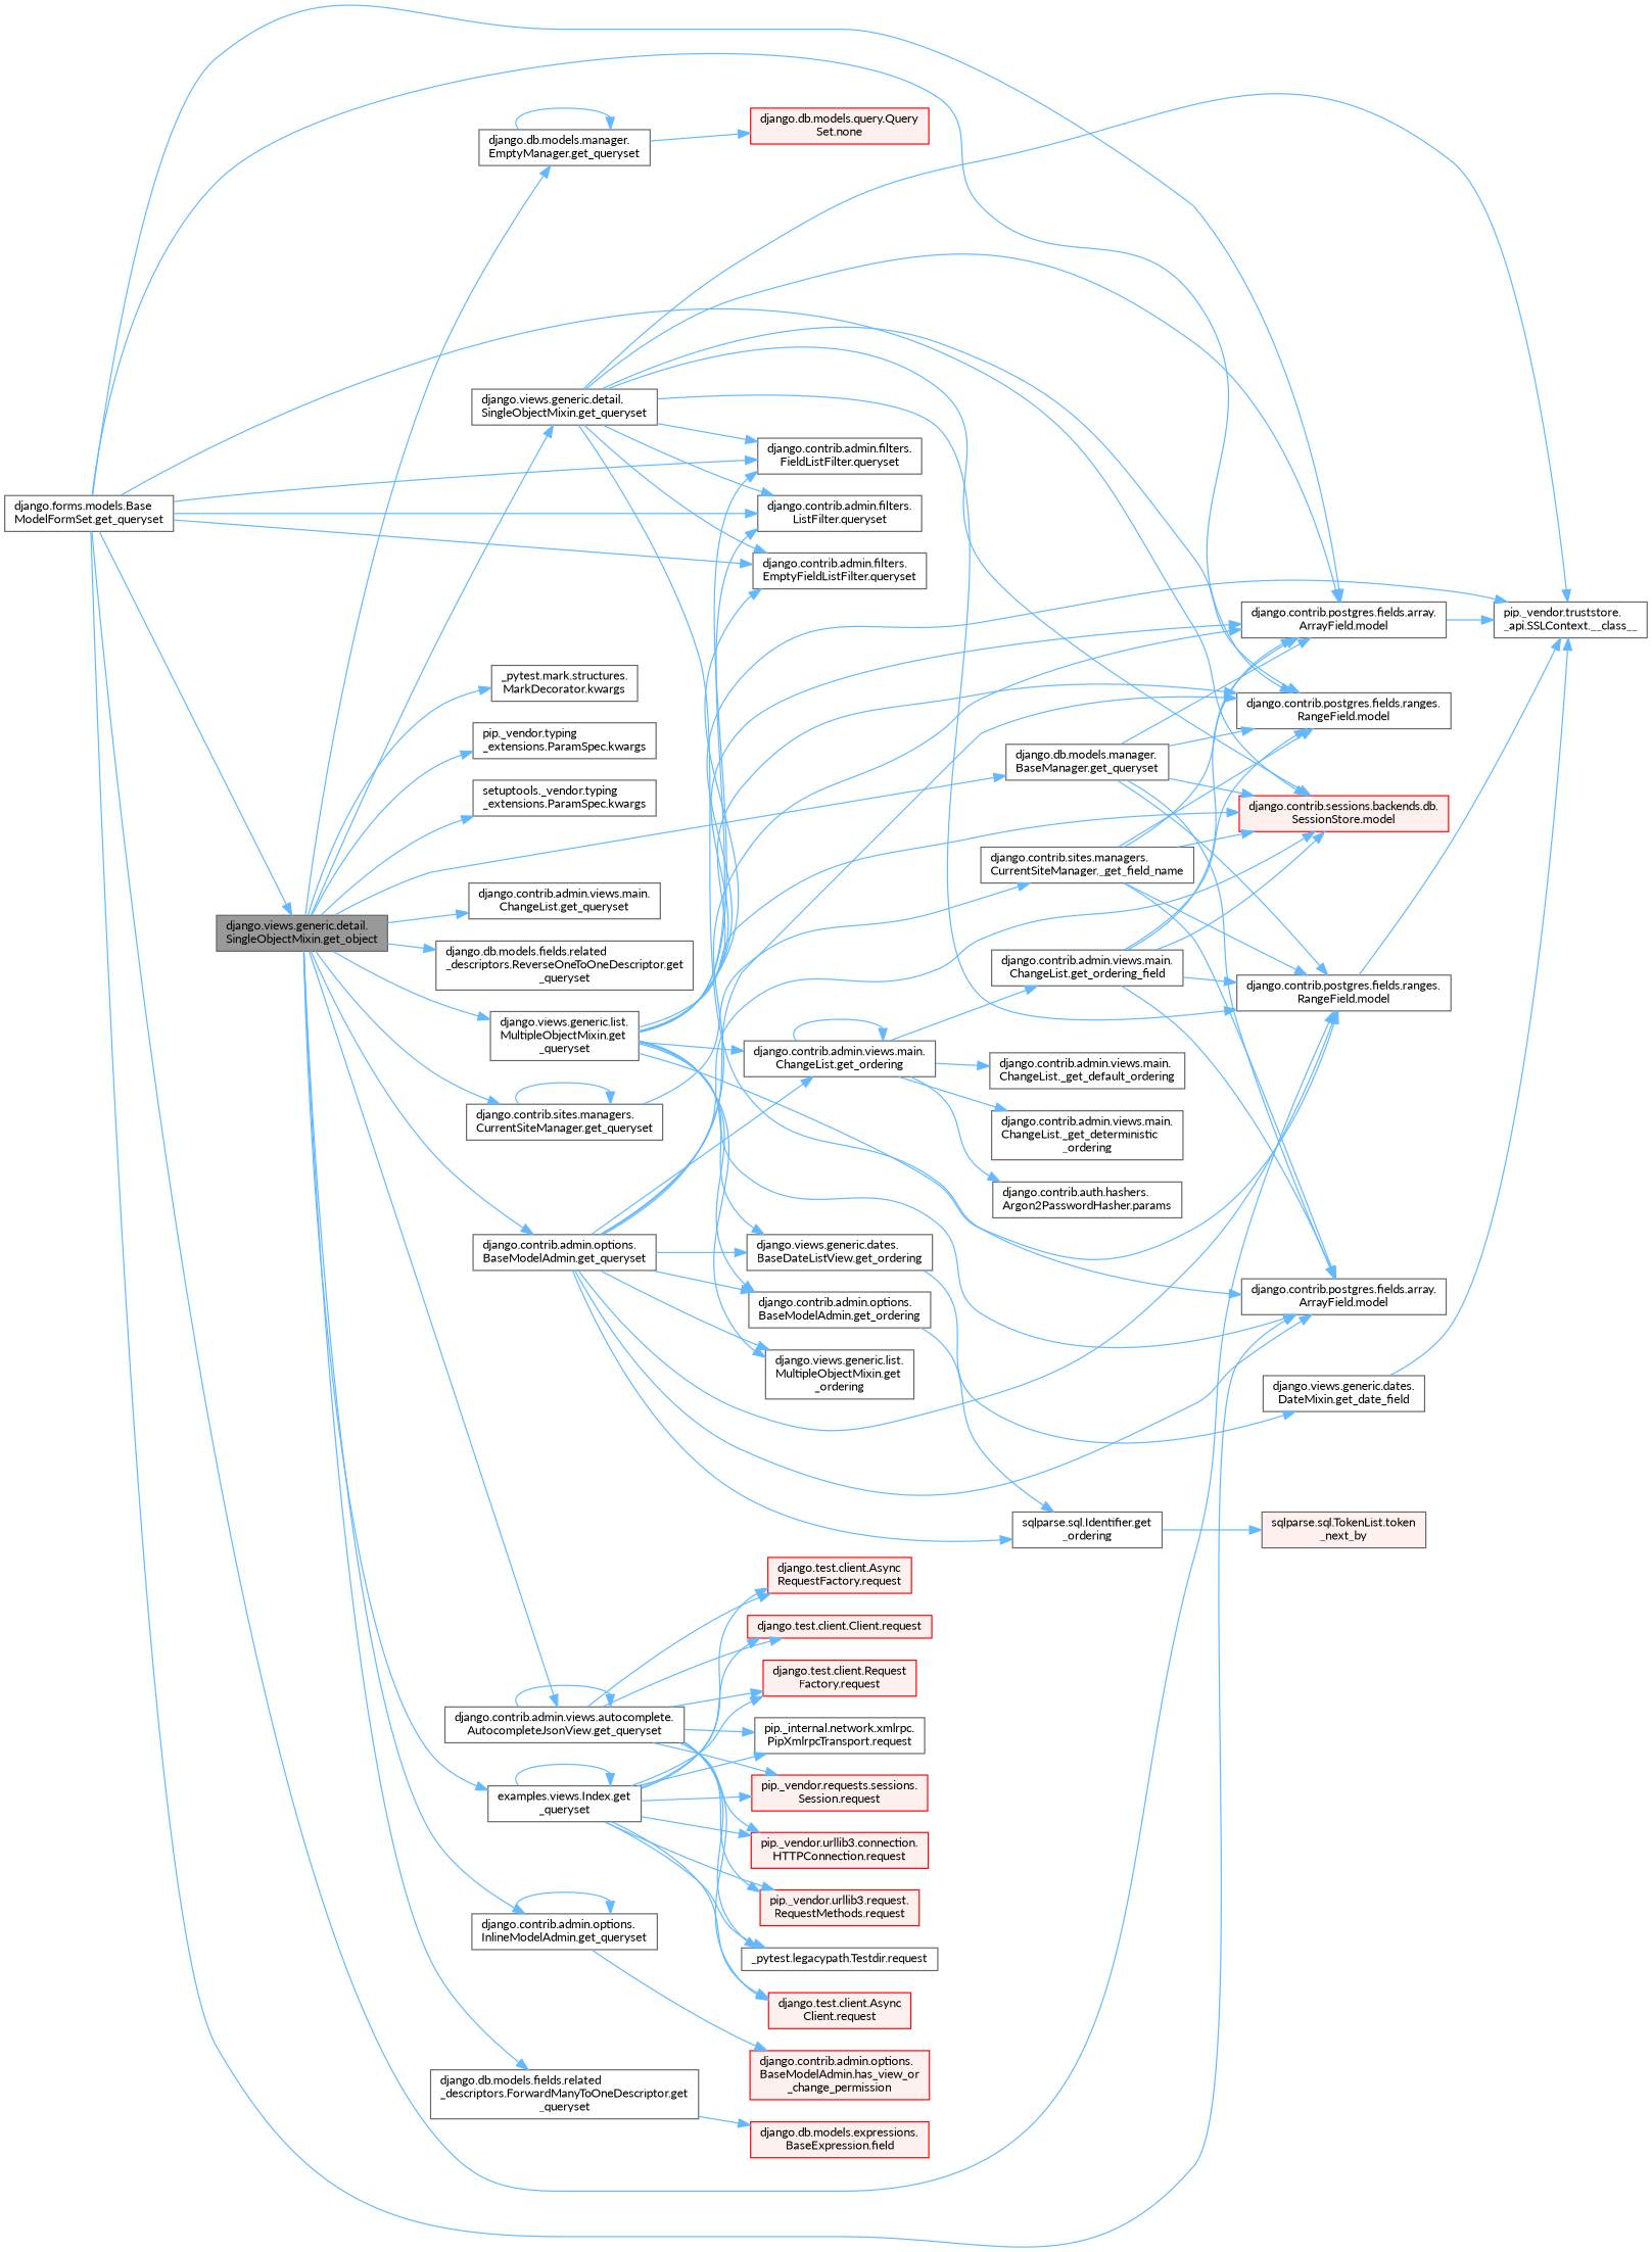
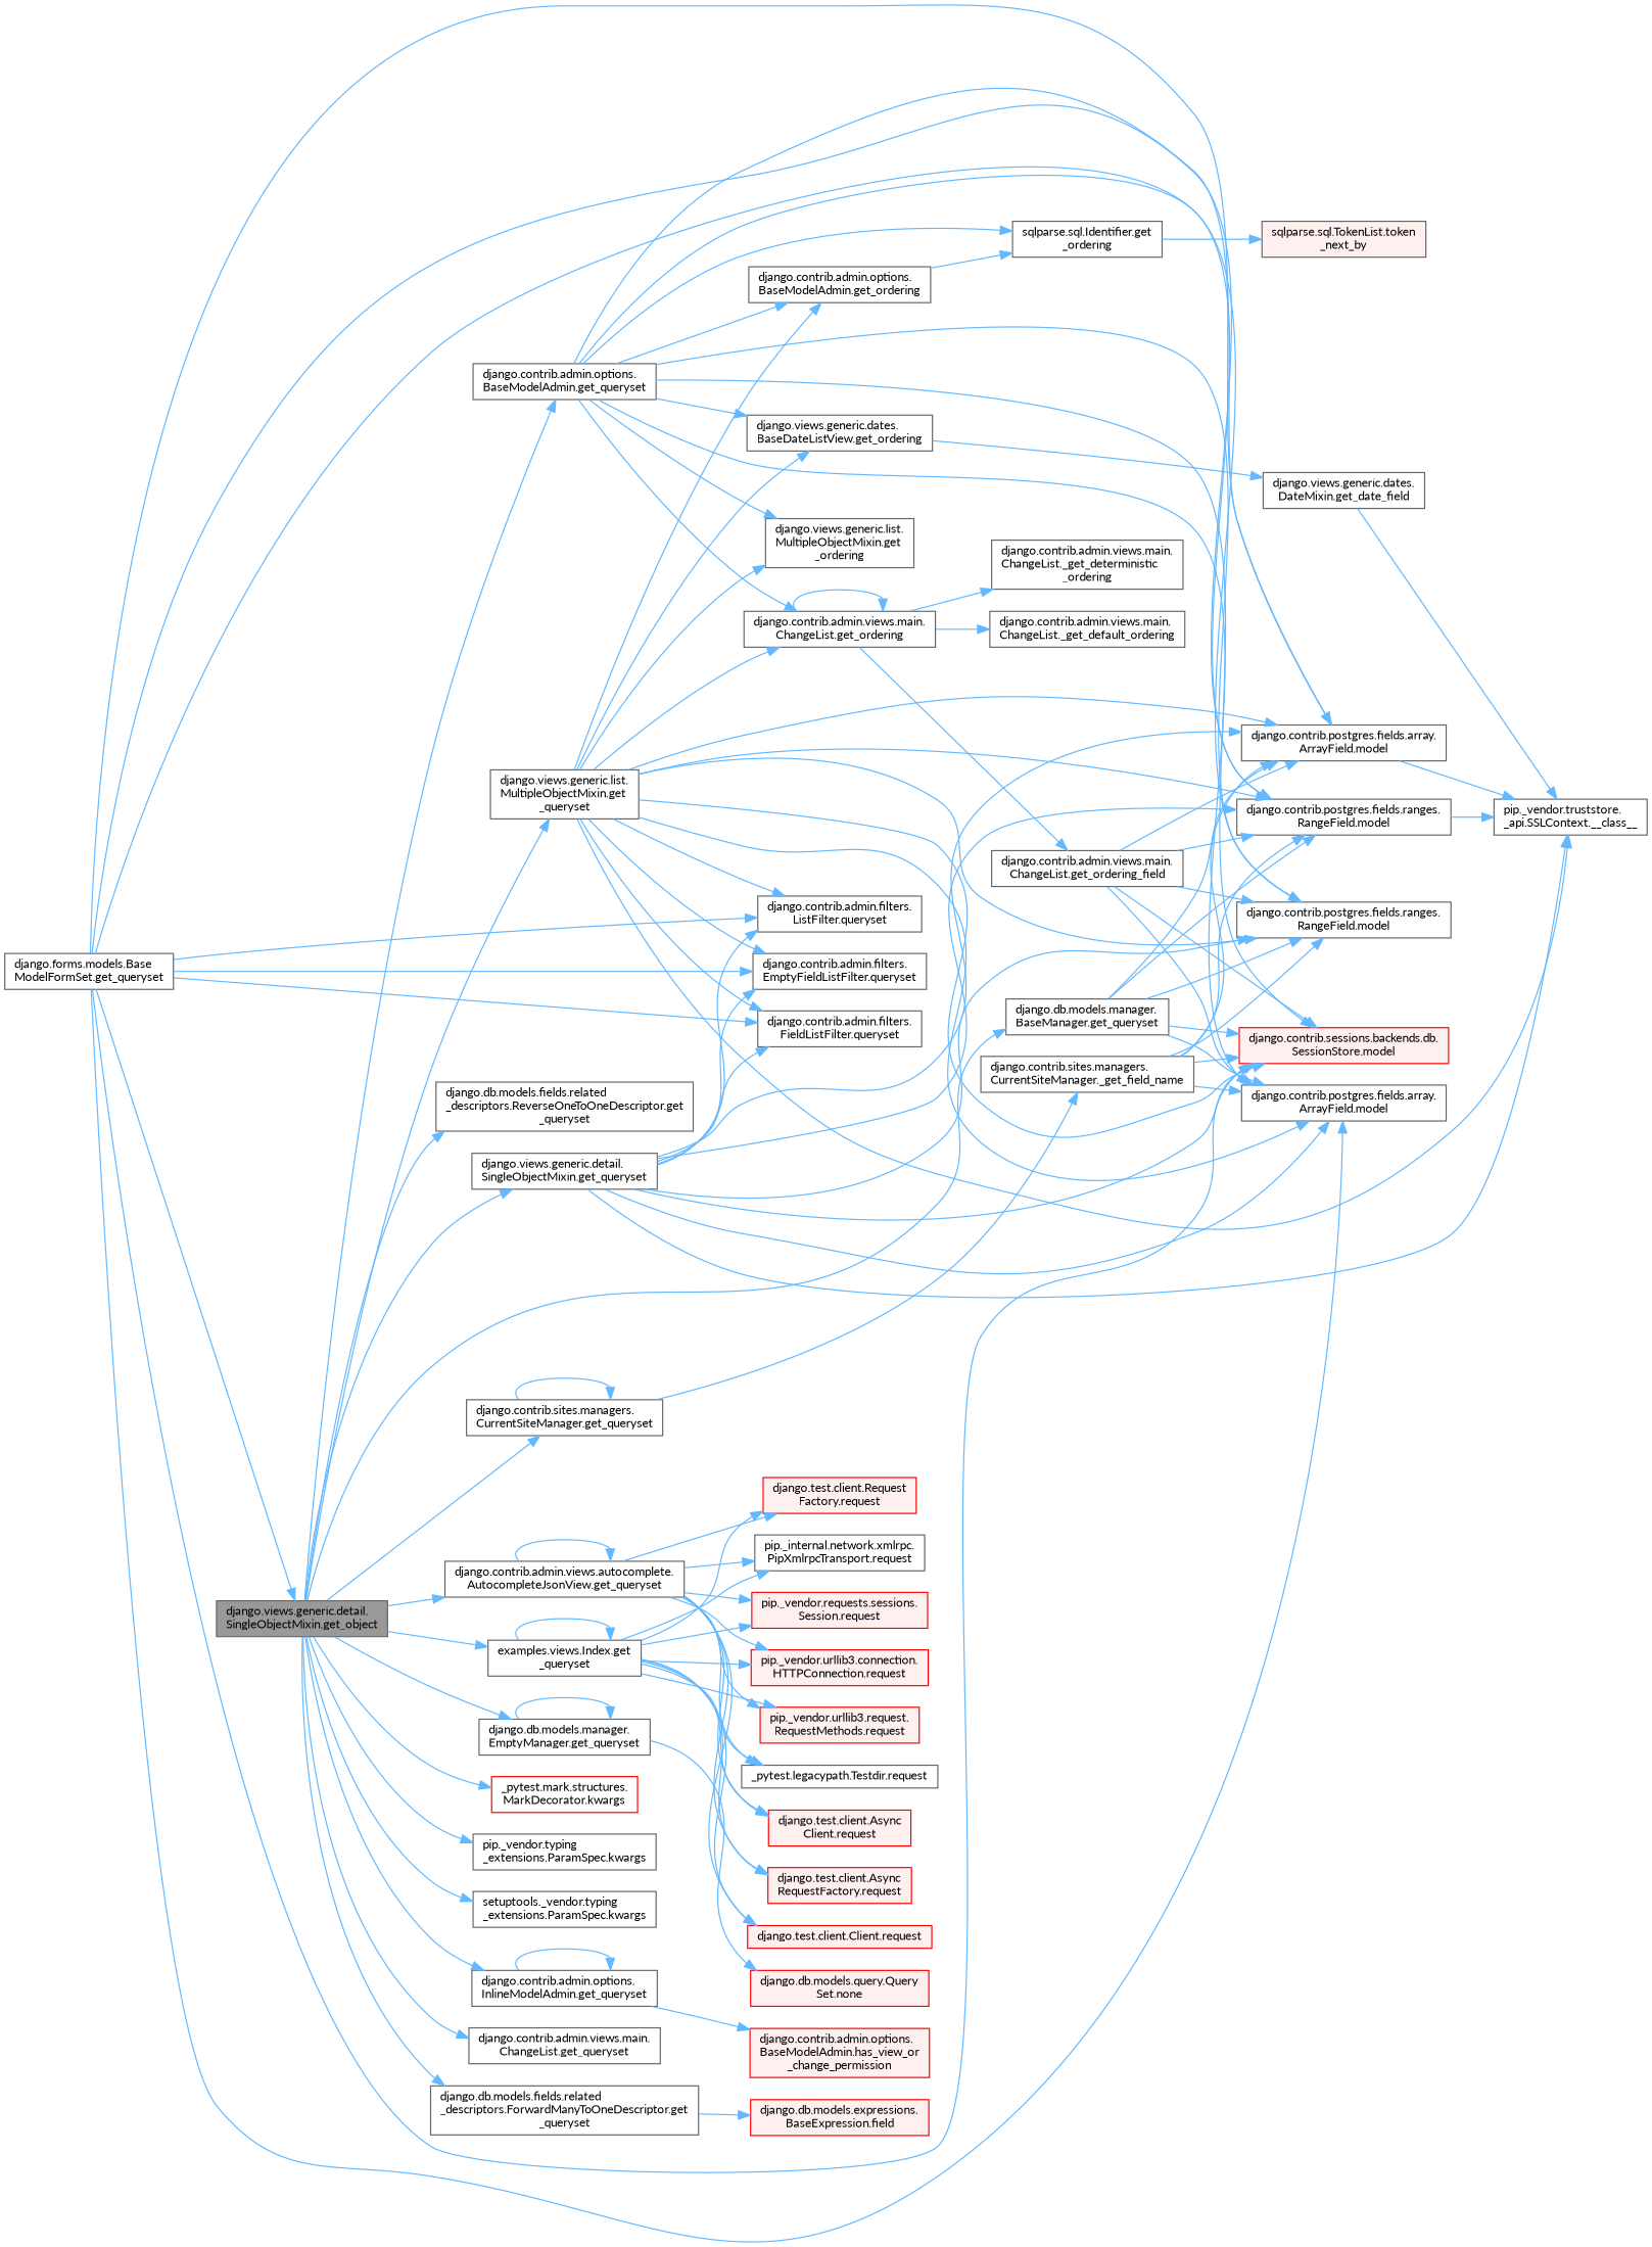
  digraph {
    fontname=Lato
    rankdir=LR
    node [color=grey40 fillcolor=white fontname=Lato fontsize=10 shape=box style=filled]
    edge [color=steelblue1 fontname=Lato fontsize=10 labelfontname=Helvetica labelfontsize=10 style=solid]
    n1 [color=gray40 fillcolor=grey60 fontcolor=black height=0.2 label="django.views.generic.detail.\lSingleObjectMixin.get_object" width=0.4]
    n2 [height=0.2 label="django.contrib.admin.options.\lBaseModelAdmin.get_queryset" width=0.4]
    n3 [height=0.2 label="django.contrib.admin.options.\lInlineModelAdmin.get_queryset" width=0.4]
    n4 [height=0.2 label="django.contrib.admin.views.autocomplete.\lAutocompleteJsonView.get_queryset" width=0.4]
    n5 [height=0.2 label="django.contrib.admin.views.main.\lChangeList.get_queryset" width=0.4]
    n6 [height=0.2 label="django.contrib.sites.managers.\lCurrentSiteManager.get_queryset" width=0.4]
    n7 [height=0.2 label="django.db.models.fields.related\l_descriptors.ForwardManyToOneDescriptor.get\l_queryset" width=0.4]
    n8 [height=0.2 label="django.db.models.fields.related\l_descriptors.ReverseOneToOneDescriptor.get\l_queryset" width=0.4]
    n9 [height=0.2 label="django.db.models.manager.\lBaseManager.get_queryset" width=0.4]
    n10 [height=0.2 label="django.db.models.manager.\lEmptyManager.get_queryset" width=0.4]
    n11 [height=0.2 label="django.views.generic.detail.\lSingleObjectMixin.get_queryset" width=0.4]
    n12 [height=0.2 label="django.views.generic.list.\lMultipleObjectMixin.get\l_queryset" width=0.4]
    n13 [height=0.2 label="examples.views.Index.get\l_queryset" width=0.4]
-   n14 [height=0.2 label="_pytest.mark.structures.\lMarkDecorator.kwargs" width=0.4]
+   n14 [color=red height=0.2 label="_pytest.mark.structures.\lMarkDecorator.kwargs" width=0.4]
    n15 [height=0.2 label="pip._vendor.typing\l_extensions.ParamSpec.kwargs" width=0.4]
    n16 [height=0.2 label="setuptools._vendor.typing\l_extensions.ParamSpec.kwargs" width=0.4]
    n17 [height=0.2 label="django.contrib.admin.options.\lBaseModelAdmin.get_ordering" width=0.4]
    n18 [height=0.2 label="django.contrib.admin.views.main.\lChangeList.get_ordering" width=0.4]
    n19 [height=0.2 label="django.contrib.postgres.fields.array.\lArrayField.model" width=0.4]
    n20 [height=0.2 label="django.contrib.postgres.fields.array.\lArrayField.model" width=0.4]
    n21 [height=0.2 label="django.contrib.postgres.fields.ranges.\lRangeField.model" width=0.4]
    n22 [height=0.2 label="django.contrib.postgres.fields.ranges.\lRangeField.model" width=0.4]
    n23 [color=red fillcolor="#FFF0F0" height=0.2 label="django.contrib.sessions.backends.db.\lSessionStore.model" width=0.4]
    n24 [height=0.2 label="django.views.generic.dates.\lBaseDateListView.get_ordering" width=0.4]
    n25 [height=0.2 label="django.views.generic.list.\lMultipleObjectMixin.get\l_ordering" width=0.4]
    n26 [height=0.2 label="sqlparse.sql.Identifier.get\l_ordering" width=0.4]
    n27 [color=red fillcolor="#FFF0F0" height=0.2 label="django.contrib.admin.options.\lBaseModelAdmin.has_view_or\l_change_permission" width=0.4]
    n28 [height=0.2 label="_pytest.legacypath.Testdir.request" width=0.4]
    n29 [color=red fillcolor="#FFF0F0" height=0.2 label="django.test.client.Async\lClient.request" width=0.4]
    n30 [color=red fillcolor="#FFF0F0" height=0.2 label="django.test.client.Async\lRequestFactory.request" width=0.4]
    n31 [color=red fillcolor="#FFF0F0" height=0.2 label="django.test.client.Client.request" width=0.4]
    n32 [color=red fillcolor="#FFF0F0" height=0.2 label="django.test.client.Request\lFactory.request" width=0.4]
    n33 [height=0.2 label="pip._internal.network.xmlrpc.\lPipXmlrpcTransport.request" width=0.4]
    n34 [color=red fillcolor="#FFF0F0" height=0.2 label="pip._vendor.requests.sessions.\lSession.request" width=0.4]
    n35 [color=red fillcolor="#FFF0F0" height=0.2 label="pip._vendor.urllib3.connection.\lHTTPConnection.request" width=0.4]
    n36 [color=red fillcolor="#FFF0F0" height=0.2 label="pip._vendor.urllib3.request.\lRequestMethods.request" width=0.4]
    n37 [height=0.2 label="django.contrib.sites.managers.\lCurrentSiteManager._get_field_name" width=0.4]
    n38 [color=red fillcolor="#FFF0F0" height=0.2 label="django.db.models.expressions.\lBaseExpression.field" width=0.4]
    n39 [color=red fillcolor="#FFF0F0" height=0.2 label="django.db.models.query.Query\lSet.none" width=0.4]
    n40 [height=0.2 label="django.forms.models.Base\lModelFormSet.get_queryset" width=0.4]
    n41 [height=0.2 label="django.contrib.admin.filters.\lEmptyFieldListFilter.queryset" width=0.4]
    n42 [height=0.2 label="django.contrib.admin.filters.\lFieldListFilter.queryset" width=0.4]
    n43 [height=0.2 label="django.contrib.admin.filters.\lListFilter.queryset" width=0.4]
    n44 [height=0.2 label="pip._vendor.truststore.\l_api.SSLContext.__class__" width=0.4]
    n45 [height=0.2 label="django.contrib.admin.views.main.\lChangeList._get_default_ordering" width=0.4]
    n46 [height=0.2 label="django.contrib.admin.views.main.\lChangeList._get_deterministic\l_ordering" width=0.4]
    n47 [height=0.2 label="django.contrib.admin.views.main.\lChangeList.get_ordering_field" width=0.4]
-   n48 [height=0.2 label="django.contrib.auth.hashers.\lArgon2PasswordHasher.params" width=0.4]
    n49 [height=0.2 label="django.views.generic.dates.\lDateMixin.get_date_field" width=0.4]
    n50 [fillcolor="#FFF0F0" height=0.2 label="sqlparse.sql.TokenList.token\l_next_by" width=0.4]
    n1 -> n2
    n1 -> n3
    n1 -> n4
    n1 -> n5
    n1 -> n6
    n1 -> n7
    n1 -> n8
    n1 -> n9
    n1 -> n10
    n1 -> n11
    n1 -> n12
    n1 -> n13
    n1 -> n14
    n1 -> n15
    n1 -> n16
    n2 -> n17
    n2 -> n18
    n2 -> n19
    n2 -> n20
    n2 -> n21
    n2 -> n22
    n2 -> n23
    n2 -> n24
    n2 -> n25
    n2 -> n26
    n3 -> n3
    n3 -> n27
    n4 -> n4
    n4 -> n28
    n4 -> n29
    n4 -> n30
    n4 -> n31
    n4 -> n32
    n4 -> n33
    n4 -> n34
    n4 -> n35
    n4 -> n36
    n6 -> n6
    n6 -> n37
    n7 -> n38
    n9 -> n19
    n9 -> n20
    n9 -> n21
    n9 -> n22
    n9 -> n23
    n10 -> n10
    n10 -> n39
    n11 -> n19
    n11 -> n20
    n11 -> n21
    n11 -> n22
    n11 -> n23
    n11 -> n41
    n11 -> n42
    n11 -> n43
    n11 -> n44
    n12 -> n17
    n12 -> n18
    n12 -> n19
    n12 -> n20
    n12 -> n21
    n12 -> n22
    n12 -> n23
    n12 -> n24
    n12 -> n25
    n12 -> n41
    n12 -> n42
    n12 -> n43
    n12 -> n44
    n13 -> n13
    n13 -> n28
    n13 -> n29
    n13 -> n30
    n13 -> n31
    n13 -> n32
    n13 -> n33
    n13 -> n34
    n13 -> n35
    n13 -> n36
    n17 -> n26
    n18 -> n18
    n18 -> n45
    n18 -> n46
    n18 -> n47
-   n18 -> n48
    n19 -> n44
    n21 -> n44
    n24 -> n49
    n26 -> n50
    n37 -> n19
    n37 -> n20
    n37 -> n21
    n37 -> n22
    n37 -> n23
    n40 -> n1
    n40 -> n19
    n40 -> n20
    n40 -> n21
    n40 -> n22
    n40 -> n23
    n40 -> n41
    n40 -> n42
    n40 -> n43
    n47 -> n19
    n47 -> n20
    n47 -> n21
    n47 -> n22
    n47 -> n23
    n49 -> n44
  }
